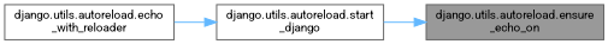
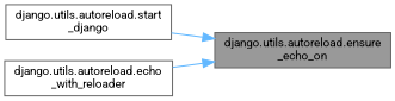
  digraph {
    fontname=Roboto
    rankdir=RL
    node [color=grey40 fillcolor=white fontname=Roboto fontsize=10 shape=box style=filled]
    edge [color=steelblue1 dir=back fontname=Roboto fontsize=10 labelfontname=Helvetica labelfontsize=10 style=solid]
    n1 [color=gray40 fillcolor=grey60 fontcolor=black height=0.2 label="django.utils.autoreload.ensure\l_echo_on" width=0.4]
    n2 [height=0.2 label="django.utils.autoreload.start\l_django" width=0.4]
    n3 [height=0.2 label="django.utils.autoreload.echo\l_with_reloader" width=0.4]
    n1 -> n2
-   n2 -> n3
+   n1 -> n3
  }
